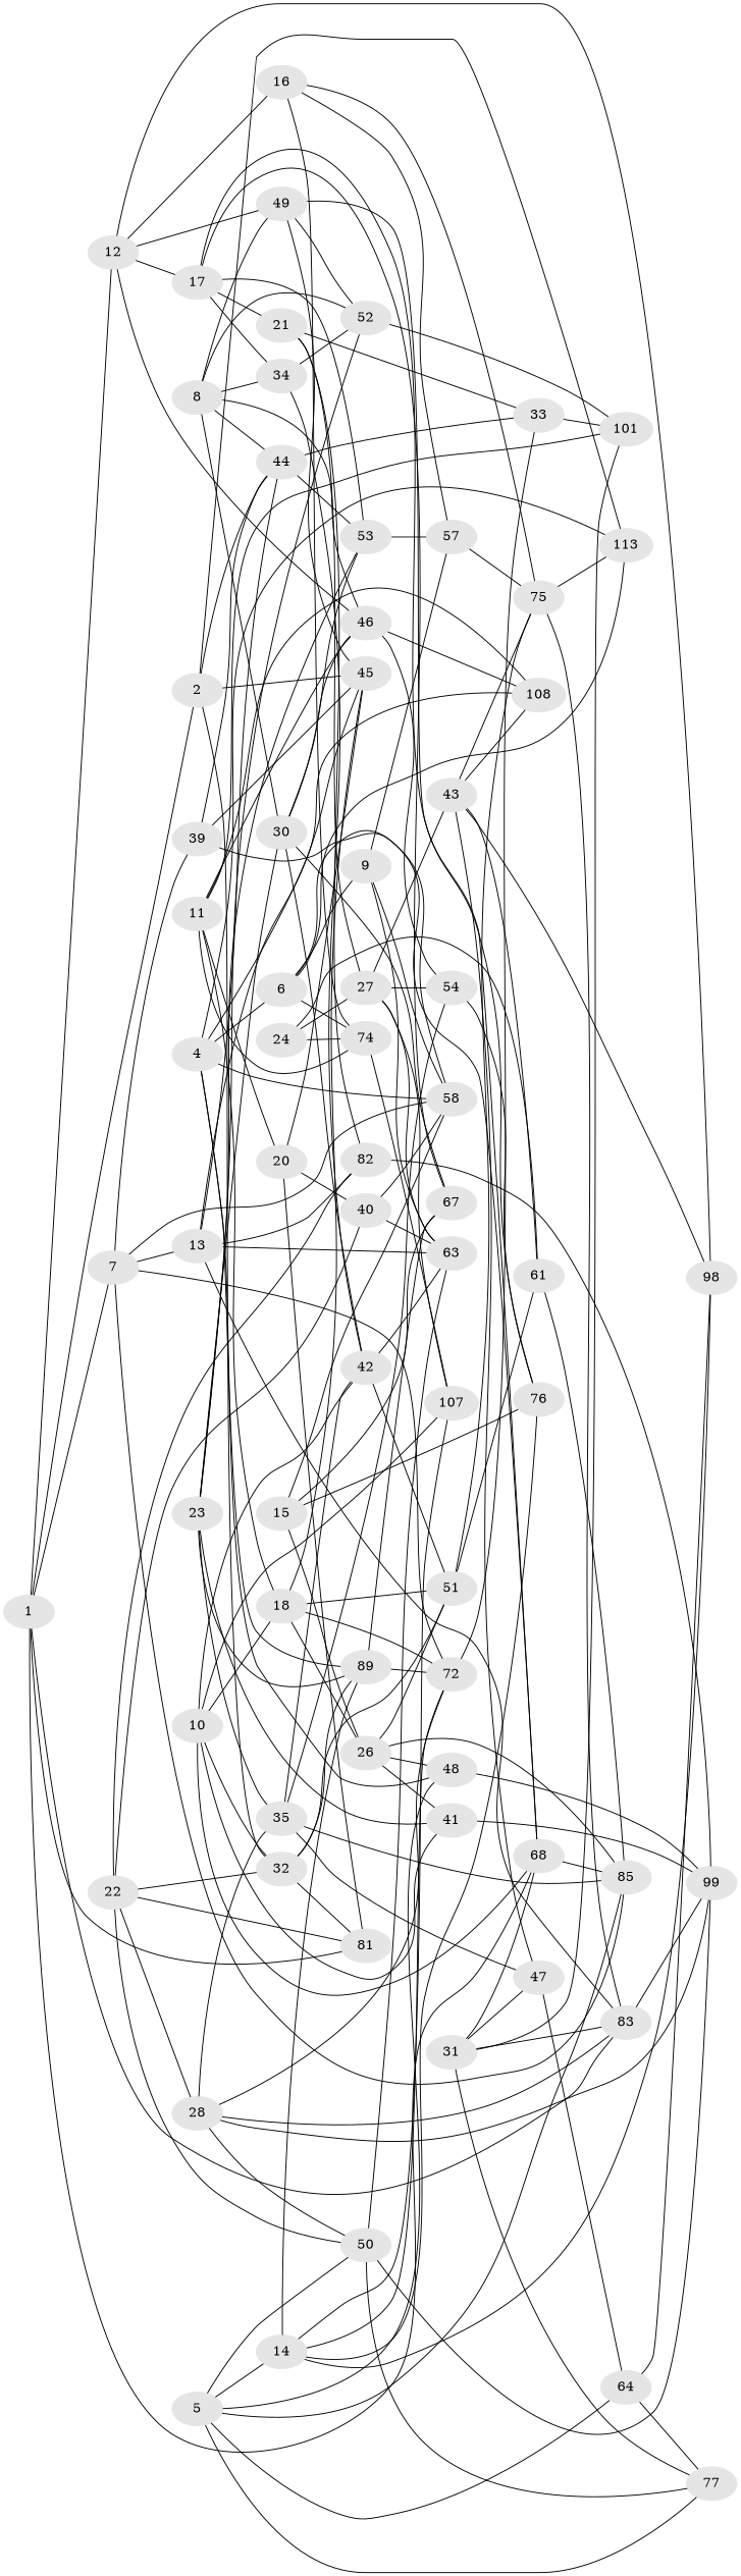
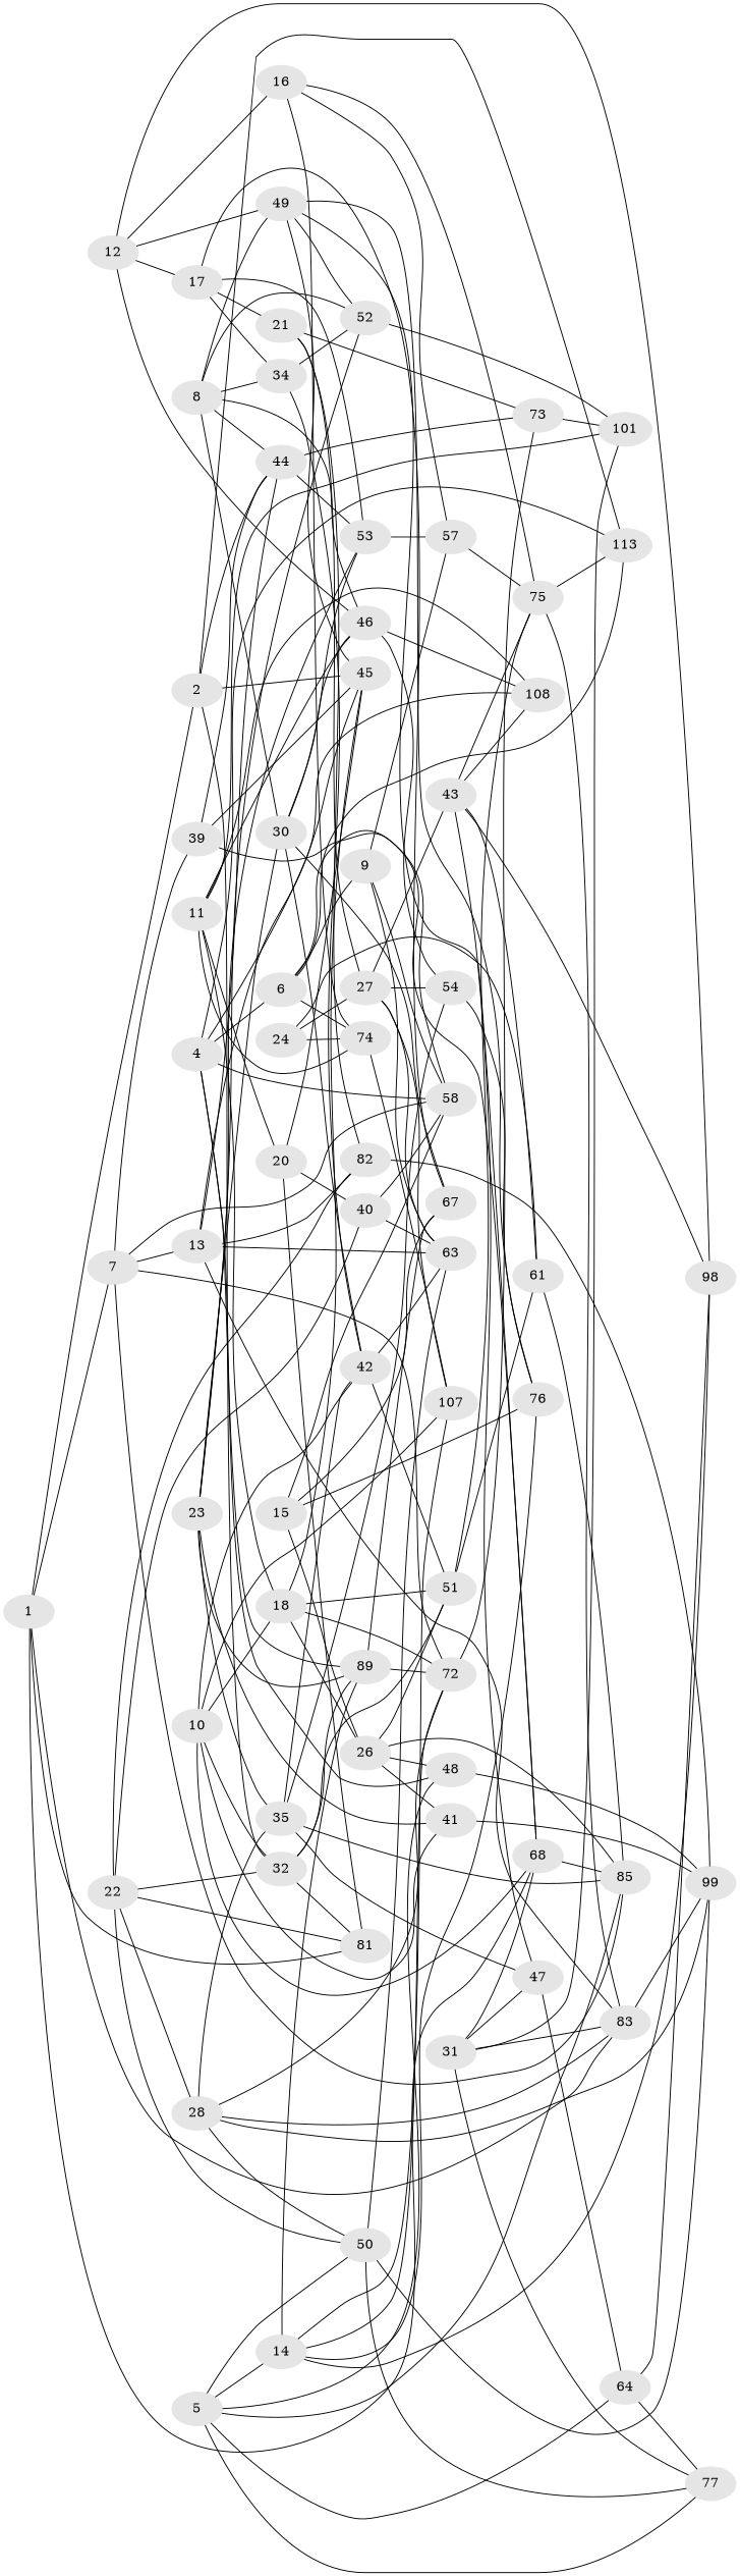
  graph {
    rankdir=LR
    node [color=gray90 style=filled]
    1 [super="+4"]
    2 [super="+112"]
    7 [super="+29"]
    12 [super="+33"]
    68 [super="+87"]
    81
    83 [super="+91"]
    32 [super="+45"]
    44 [super="+100"]
    n10 [label=45 super="+86"]
    113
    58 [super="+110"]
    85 [super="+111"]
    13 [super="+36"]
    39
    72 [super="+93"]
    46 [super="+102"]
    49 [super="+69"]
    16
    17 [super="+65"]
    98
    99 [super="+109"]
    n23 [label=89 super="+97"]
    51 [super="+90"]
    53 [super="+60"]
-   73 [label=33]
+   73
    74 [super="+106"]
    107
    n29 [label=4 super="+92"]
    6
    48
    108
    9
    67
    5 [super="+56"]
    14 [super="+19"]
    50 [super="+84"]
    64
    77
    76
    63 [super="+95"]
    57
    82
    8 [super="+37"]
    30 [super="+71"]
    34
    52 [super="+103"]
    42 [super="+66"]
    54
    101
    75 [super="+88"]
    10 [super="+38"]
    18 [super="+96"]
    41
    26 [super="+89"]
    11 [super="+105"]
    20
    40
    21
    15
    27 [super="+79"]
    61
    43 [super="+80"]
    22 [super="+104"]
    28 [super="+70"]
    35 [super="+62"]
    23 [super="+25"]
    47 [super="+94"]
    24
    31 [super="+78"]
    1 -- 2
    1 -- 7
-   1 -- 12
    1 -- 68
    1 -- 81
    1 -- 83
    2 -- 32
    2 -- 44
    2 -- n10
    2 -- 113
    7 -- 58
    7 -- 85
    7 -- 13
    7 -- 39
    7 -- 72
    12 -- 46
    12 -- 49
    12 -- 16
    12 -- 17
    12 -- 98
    68 -- 85
    83 -- 99
    32 -- 81
    32 -- n23
    32 -- 51
    44 -- 53
    44 -- 73
    13 -- 83
    13 -- 44
    13 -- n10
    13 -- 63
    13 -- 82
    39 -- 44
    39 -- n10
    39 -- 58
    72 -- 73
    46 -- 108
    46 -- 54
-   17 -- 68
+   49 -- 68
    49 -- n10
    49 -- 76
    49 -- 52
    16 -- 74
    16 -- 57
    16 -- 75
    17 -- 53 [weight=2]
    17 -- 67
    17 -- 34
    17 -- 21
    n23 -- 72
    n23 -- 67
    51 -- 75
    51 -- 61
    53 -- 57
    73 -- 101
    74 -- 107
    n29 -- 113
    n29 -- 58
    n29 -- n23
    n29 -- 6
    n29 -- 48
    n29 -- 108
    6 -- 68
    6 -- 113
    6 -- 74
    6 -- 9
    48 -- 99
    9 -- 58
    9 -- 63
    9 -- 57
    5 -- 85
    5 -- 48
    5 -- 14
    5 -- 50
    5 -- 64
    5 -- 77
    14 -- 72
    14 -- 98
    14 -- n23
    14 -- 107
    14 -- 76
    50 -- 99
    50 -- 77
    50 -- 63
    64 -- 98
    64 -- 77
    57 -- 75
    82 -- 99
    8 -- 44
    8 -- 46
    8 -- 49
    8 -- 30
    8 -- 34
    8 -- 52
    30 -- 46
    30 -- 53
    30 -- 67
    30 -- 42
    34 -- 52
    34 -- 42
    52 -- 101
    42 -- 51
    42 -- 63
    54 -- 76
    75 -- 83
    75 -- 113
    10 -- 68
    10 -- 32
    10 -- 107
    10 -- 42
    10 -- 18
    10 -- 41
    18 -- n10
    18 -- 72
    18 -- 51
    18 -- 26
    41 -- 99
    26 -- 85
    26 -- 51
    26 -- 48
    26 -- 41
    11 -- 46
    11 -- 74
    11 -- 108
    11 -- 101
    11 -- 18
    11 -- 20
    20 -- 81
    20 -- n10
    20 -- 40
    40 -- 58
    40 -- 63
    21 -- 73
    21 -- 82
    21 -- 27
    15 -- 58
    15 -- 67
    15 -- 76
    15 -- 26
    27 -- 107
    27 -- 63
    27 -- 54
    27 -- 43
    61 -- 85
    43 -- 98
    43 -- 108
    43 -- 75
    43 -- 61
    43 -- 47
    22 -- 81
    22 -- 32
    22 -- 50
    22 -- 82
    22 -- 40
    22 -- 28
    28 -- 83
    28 -- 72
    28 -- 99
    28 -- 50
    28 -- 35
    35 -- 85
    35 -- 42
    35 -- 54
    35 -- 47
    23 -- n23
    23 -- 53
    23 -- 30
    23 -- 52
    23 -- 41
    23 -- 35
    47 -- 64
    24 -- 74
    24 -- 27
    24 -- 61
    31 -- 68
    31 -- 83
    31 -- 77
    31 -- 101
    31 -- 47 [weight=2]
  }
